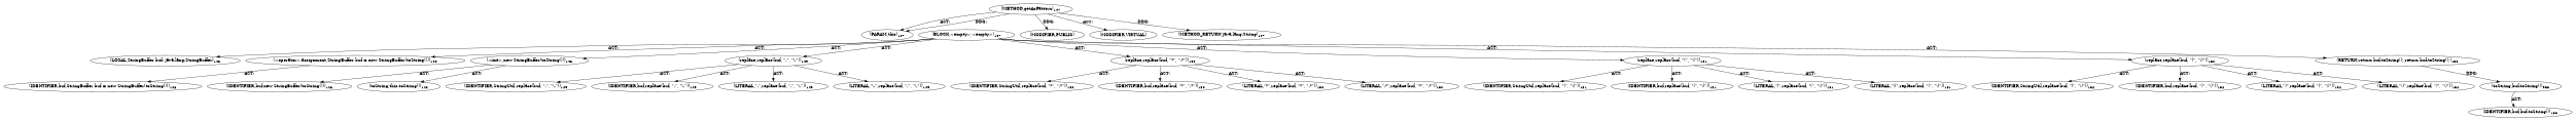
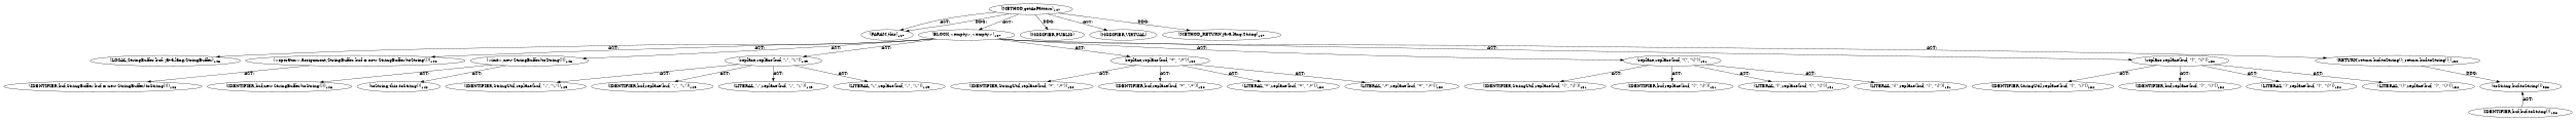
  digraph {
    n1 [label=<(METHOD,getAsPattern)<SUB>147</SUB>>]
    n2 [label=<(PARAM,this)<SUB>147</SUB>>]
    n3 [label=<(BLOCK,&lt;empty&gt;,&lt;empty&gt;)<SUB>147</SUB>>]
    n4 [label=<(MODIFIER,PUBLIC)>]
    n5 [label=<(MODIFIER,VIRTUAL)>]
    n6 [label=<(METHOD_RETURN,java.lang.String)<SUB>147</SUB>>]
    n7 [label=<(LOCAL,StringBuffer buf: java.lang.StringBuffer)<SUB>148</SUB>>]
    n8 [label=<(&lt;operator&gt;.assignment,StringBuffer buf = new StringBuffer(toString()))<SUB>148</SUB>>]
    n9 [label=<(&lt;init&gt;,new StringBuffer(toString()))<SUB>148</SUB>>]
    n10 [label=<(replace,replace(buf, &quot;.&quot;, &quot;\\.&quot;))<SUB>149</SUB>>]
    n11 [label=<(replace,replace(buf, &quot;*&quot;, &quot;.*&quot;))<SUB>150</SUB>>]
    n12 [label=<(replace,replace(buf, &quot;(&quot;, &quot;\\(&quot;))<SUB>151</SUB>>]
    n13 [label=<(replace,replace(buf, &quot;)&quot;, &quot;\\)&quot;))<SUB>152</SUB>>]
    n14 [label=<(RETURN,return buf.toString();,return buf.toString();)<SUB>153</SUB>>]
    n15 [label=<(IDENTIFIER,buf,StringBuffer buf = new StringBuffer(toString()))<SUB>148</SUB>>]
    n16 [label=<(IDENTIFIER,buf,new StringBuffer(toString()))<SUB>148</SUB>>]
    n17 [label=<(toString,this.toString())<SUB>148</SUB>>]
    n18 [label=<(IDENTIFIER,StringUtil,replace(buf, &quot;.&quot;, &quot;\\.&quot;))<SUB>149</SUB>>]
    n19 [label=<(IDENTIFIER,buf,replace(buf, &quot;.&quot;, &quot;\\.&quot;))<SUB>149</SUB>>]
    n20 [label=<(LITERAL,&quot;.&quot;,replace(buf, &quot;.&quot;, &quot;\\.&quot;))<SUB>149</SUB>>]
    n21 [label=<(LITERAL,&quot;\\.&quot;,replace(buf, &quot;.&quot;, &quot;\\.&quot;))<SUB>149</SUB>>]
    n22 [label=<(IDENTIFIER,StringUtil,replace(buf, &quot;*&quot;, &quot;.*&quot;))<SUB>150</SUB>>]
    n23 [label=<(IDENTIFIER,buf,replace(buf, &quot;*&quot;, &quot;.*&quot;))<SUB>150</SUB>>]
    n24 [label=<(LITERAL,&quot;*&quot;,replace(buf, &quot;*&quot;, &quot;.*&quot;))<SUB>150</SUB>>]
    n25 [label=<(LITERAL,&quot;.*&quot;,replace(buf, &quot;*&quot;, &quot;.*&quot;))<SUB>150</SUB>>]
    n26 [label=<(IDENTIFIER,StringUtil,replace(buf, &quot;(&quot;, &quot;\\(&quot;))<SUB>151</SUB>>]
    n27 [label=<(IDENTIFIER,buf,replace(buf, &quot;(&quot;, &quot;\\(&quot;))<SUB>151</SUB>>]
    n28 [label=<(LITERAL,&quot;(&quot;,replace(buf, &quot;(&quot;, &quot;\\(&quot;))<SUB>151</SUB>>]
    n29 [label=<(LITERAL,&quot;\\(&quot;,replace(buf, &quot;(&quot;, &quot;\\(&quot;))<SUB>151</SUB>>]
    n30 [label=<(IDENTIFIER,StringUtil,replace(buf, &quot;)&quot;, &quot;\\)&quot;))<SUB>152</SUB>>]
    n31 [label=<(IDENTIFIER,buf,replace(buf, &quot;)&quot;, &quot;\\)&quot;))<SUB>152</SUB>>]
    n32 [label=<(LITERAL,&quot;)&quot;,replace(buf, &quot;)&quot;, &quot;\\)&quot;))<SUB>152</SUB>>]
    n33 [label=<(LITERAL,&quot;\\)&quot;,replace(buf, &quot;)&quot;, &quot;\\)&quot;))<SUB>152</SUB>>]
    n34 [label=<(toString,buf.toString())<SUB>953</SUB>>]
    n35 [label=<(IDENTIFIER,buf,buf.toString())<SUB>153</SUB>>]
    n1 -> n2 [label="AST: "]
    n1 -> n2 [label="DDG: "]
+   n1 -> n3 [label="AST: "]
    n1 -> n4 [label="DDG: "]
    n1 -> n5 [label="AST: "]
    n1 -> n6 [label="DDG: "]
    n3 -> n7 [label="AST: "]
    n3 -> n8 [label="AST: "]
    n3 -> n9 [label="AST: "]
    n3 -> n10 [label="AST: "]
    n3 -> n11 [label="AST: "]
    n3 -> n12 [label="AST: "]
    n3 -> n13 [label="AST: "]
    n3 -> n14 [label="AST: "]
    n8 -> n15 [label="AST: "]
    n9 -> n16 [label="AST: "]
    n9 -> n17 [label="AST: "]
    n10 -> n18 [label="AST: "]
    n10 -> n19 [label="AST: "]
    n10 -> n20 [label="AST: "]
    n10 -> n21 [label="AST: "]
    n11 -> n22 [label="AST: "]
    n11 -> n23 [label="AST: "]
    n11 -> n24 [label="AST: "]
    n11 -> n25 [label="AST: "]
    n12 -> n26 [label="AST: "]
    n12 -> n27 [label="AST: "]
    n12 -> n28 [label="AST: "]
    n12 -> n29 [label="AST: "]
    n13 -> n30 [label="AST: "]
    n13 -> n31 [label="AST: "]
    n13 -> n32 [label="AST: "]
    n13 -> n33 [label="AST: "]
    n14 -> n34 [label="DDG: "]
-   n34 -> n35 [label="AST: "]
+   n35 -> n34 [label="AST: "]
  }
